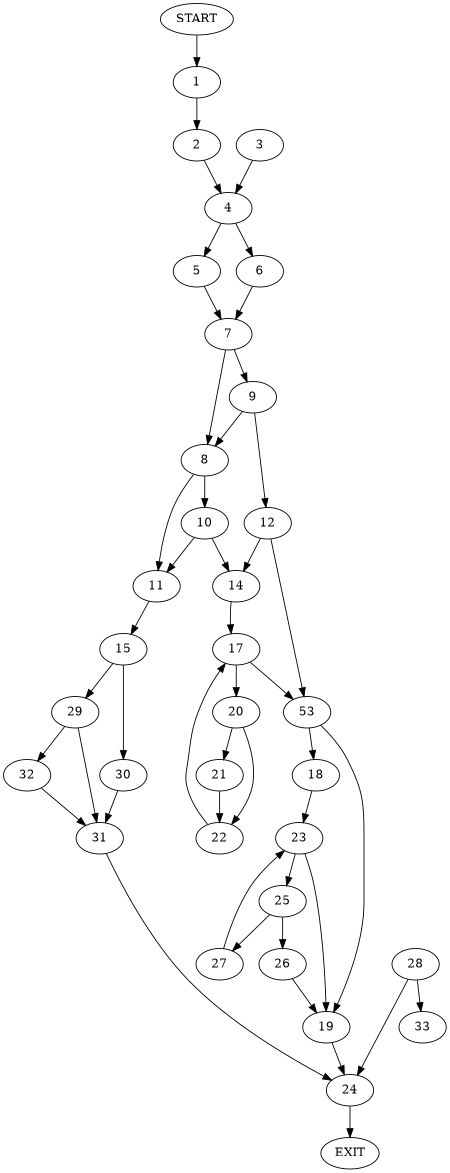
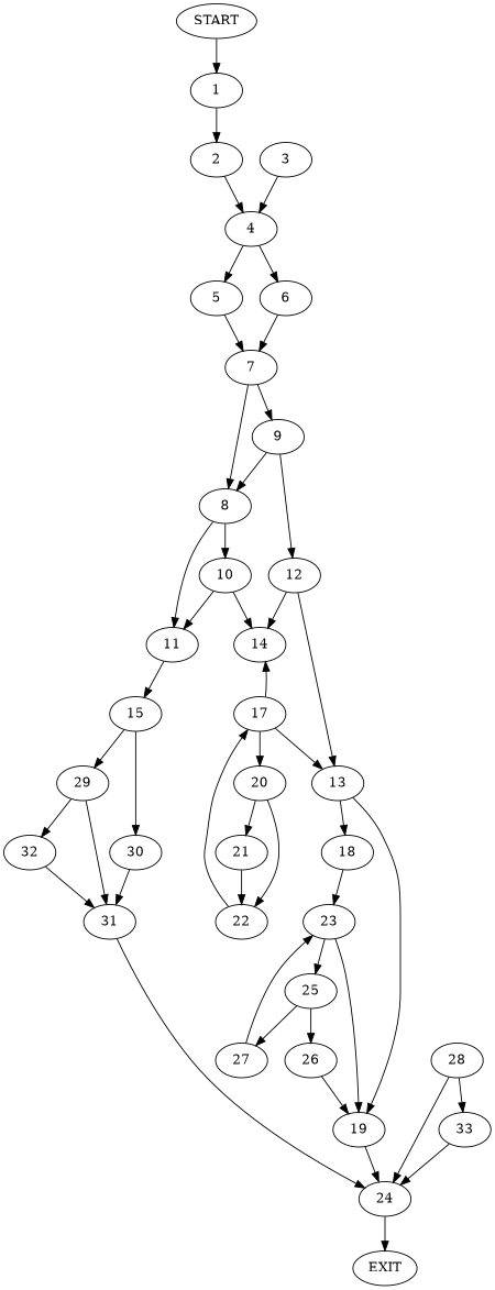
  digraph {
    n1 [label=START]
    1
    2
    n4 [label=EXIT]
    4
    3
    5
    6
    7
    8
    9
    10
    11
    12
    14
    15
-   13 [label=53]
+   13
    29
    30
    18
    19
    17
    23
    24
    20
    31
    32
    28
    33
    21
    22
    25
    26
    27
    n1 -> 1
    1 -> 2
    2 -> 4
    4 -> 5
    4 -> 6
    3 -> 4
    5 -> 7
    6 -> 7
    7 -> 8
    7 -> 9
    8 -> 10
    8 -> 11
    9 -> 8
    9 -> 12
    10 -> 11
    10 -> 14
    11 -> 15
    12 -> 14
    12 -> 13
-   14 -> 17
+   17 -> 14
    15 -> 29
    15 -> 30
    13 -> 18
    13 -> 19
    29 -> 31
    29 -> 32
    30 -> 31
    18 -> 23
    19 -> 24
    17 -> 13
    17 -> 20
    23 -> 19
    23 -> 25
    24 -> n4
    20 -> 21
    20 -> 22
    31 -> 24
    32 -> 31
    28 -> 24
    28 -> 33
+   33 -> 24
    21 -> 22
    22 -> 17
    25 -> 26
    25 -> 27
    26 -> 19
    27 -> 23
  }
